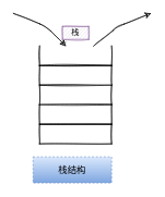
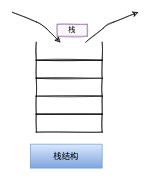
  <mxCell id="0" />
  <mxCell id="1" parent="0" />
  <mxCell id="2" value="" style="whiteSpace=wrap;html=1;sketch=1;" parent="1" vertex="1"><mxGeometry x="60" y="100" width="110" height="30" as="geometry" /></mxCell>
  <mxCell id="3" value="" style="whiteSpace=wrap;html=1;sketch=1;" parent="1" vertex="1"><mxGeometry x="60" y="130" width="110" height="30" as="geometry" /></mxCell>
  <mxCell id="4" value="" style="whiteSpace=wrap;html=1;sketch=1;" parent="1" vertex="1"><mxGeometry x="60" y="160" width="110" height="30" as="geometry" /></mxCell>
  <mxCell id="5" value="" style="whiteSpace=wrap;html=1;fontStyle=1;sketch=1;" parent="1" vertex="1"><mxGeometry x="60" y="190" width="110" height="30" as="geometry" /></mxCell>
  <mxCell id="6" value="" style="shape=partialRectangle;whiteSpace=wrap;html=1;bottom=1;right=1;left=1;top=0;fillColor=none;routingCenterX=-0.5;sketch=1;" parent="1" vertex="1"><mxGeometry x="60" y="70" width="110" height="30" as="geometry" /></mxCell>
  <mxCell id="7" value="" style="endArrow=classic;html=1;sketch=1;" parent="1" target="6" edge="1"><mxGeometry width="50" height="50" relative="1" as="geometry"><mxPoint x="20" y="20" as="sourcePoint" /><mxPoint x="280" y="250" as="targetPoint" /><Array as="points"><mxPoint x="70" y="40" /></Array></mxGeometry></mxCell>
  <mxCell id="8" value="" style="endArrow=classic;html=1;exitX=0.75;exitY=0;exitDx=0;exitDy=0;sketch=1;" parent="1" source="6" edge="1"><mxGeometry width="50" height="50" relative="1" as="geometry"><mxPoint x="110" y="-50" as="sourcePoint" /><mxPoint x="230" y="20" as="targetPoint" /><Array as="points"><mxPoint x="180" y="40" /></Array></mxGeometry></mxCell>
- <mxCell id="9" value="栈" style="text;html=1;align=center;verticalAlign=middle;whiteSpace=wrap;labelBackgroundColor=none;sketch=1;fillColor=#e1d5e7;strokeColor=#9673a6;" parent="1" vertex="1"><mxGeometry x="95" y="40" width="40" height="20" as="geometry" /></mxCell>
- <mxCell id="10" value="栈结构" style="rounded=0;whiteSpace=wrap;html=1;fontSize=14;fillColor=#dae8fc;strokeColor=#6c8ebf;gradientColor=#7ea6e0;dashed=1;" parent="1" vertex="1"><mxGeometry x="50" y="240" width="120" height="40" as="geometry" /></mxCell>
+ <mxCell id="9" value="栈" style="text;html=1;align=center;verticalAlign=middle;whiteSpace=wrap;labelBackgroundColor=none;sketch=1;fillColor=#e1d5e7;strokeColor=#9673a6;" parent="1" vertex="1"><mxGeometry x="95" y="40" width="50" height="20" as="geometry" /></mxCell>
+ <mxCell id="10" value="栈结构" style="rounded=0;whiteSpace=wrap;html=1;fontSize=14;fillColor=#dae8fc;strokeColor=#6c8ebf;gradientColor=#7ea6e0;" parent="1" vertex="1"><mxGeometry x="50" y="240" width="120" height="40" as="geometry" /></mxCell>
